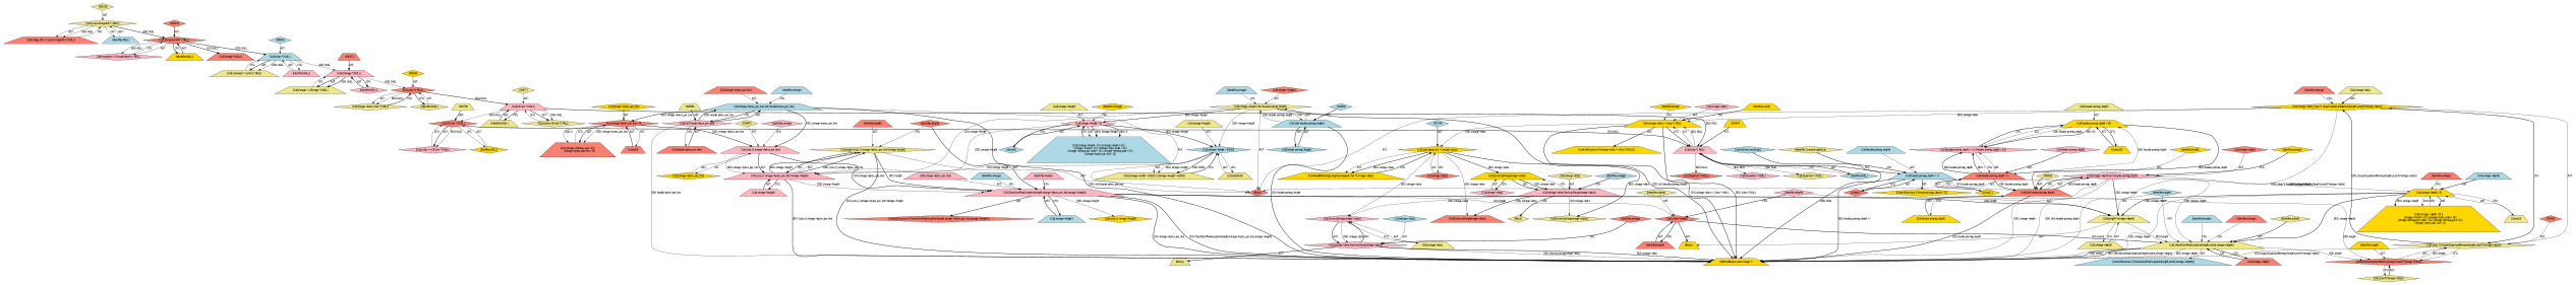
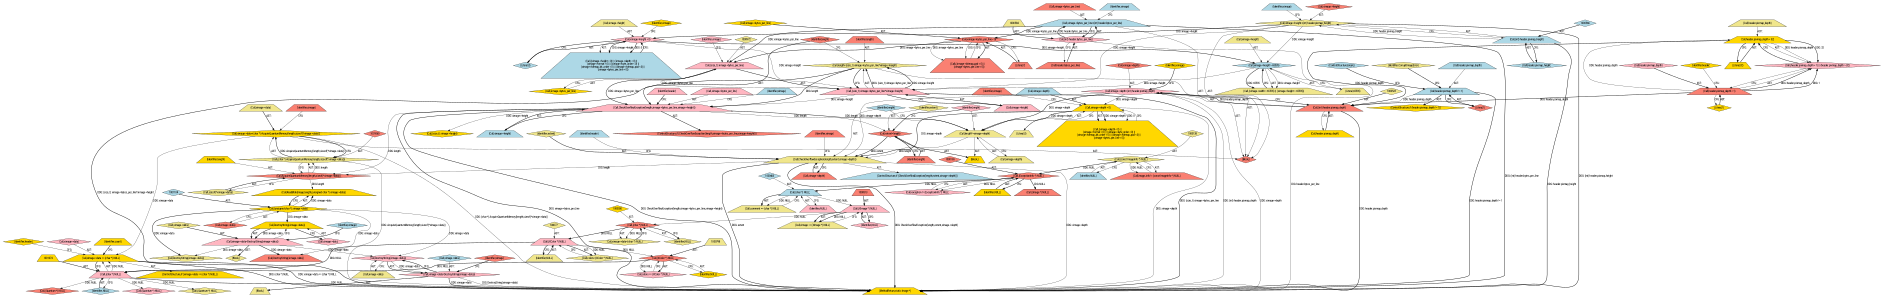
  digraph {
    fontname="Roboto Condensed"
    node [fillcolor=khaki fontname="Roboto Condensed" shape=diamond style=filled]
    edge [fontname="Roboto Condensed" style=solid]
    n1 [fillcolor=lightpink label="(Call,DestroyString(ximage->data))"]
    n2 [fillcolor=lightpink label="(Call,ximage->data=DestroyString(ximage->data))"]
    n3 [label="(Call,ximage->data)" shape=trapezium]
    n4 [fillcolor=gold label="(MethodReturn,static Image *)" shape=trapezium]
    n5 [label="(Block,)" shape=trapezium]
    n6 [fillcolor=gold label="(Call,(unsigned char *) ximage->data)"]
    n7 [fillcolor=gold label="(Call,DestroyString(ximage->data))" shape=trapezium]
    n8 [fillcolor=salmon label="(Call,ximage->data)"]
    n9 [fillcolor=salmon label="(Call,DestroyString(ximage->data))" shape=trapezium]
    n10 [label="(Call,DestroyString(ximage->data))"]
    n11 [fillcolor=gold label="(Call,ReadBlob(image,length,(unsigned char *) ximage->data))" shape=trapezium]
    n12 [fillcolor=lightpink label="(Call,ximage->data=DestroyString(ximage->data))" shape=trapezium]
    n13 [fillcolor=lightpink label="(Call,ximage->data)"]
    n14 [fillcolor=gold label="(Call,ximage->data == (char *) NULL)" shape=trapezium]
    n15 [fillcolor=lightpink label="(Call,(char *) NULL)" shape=trapezium]
    n16 [fillcolor=gold label="(ControlStructure,if (ximage->data == (char *) NULL))" shape=trapezium]
    n17 [fillcolor=lightpink label="(Call,(Quantum *) NULL)"]
    n18 [label="(Call,(Quantum *) NULL)"]
    n19 [fillcolor=lightblue label="(Identifier,NULL)"]
    n20 [fillcolor=salmon label="(Call,(Quantum *) NULL)"]
    n21 [fillcolor=gold label="(Call,ximage->data=(char *) AcquireQuantumMemory(length,sizeof(*ximage->data)))"]
    n22 [label="(Call,(char *) AcquireQuantumMemory(length,sizeof(*ximage->data)))"]
    n23 [fillcolor=salmon label="(Block,)"]
    n24 [fillcolor=salmon label="(Call,AcquireQuantumMemory(length,sizeof(*ximage->data)))"]
    n25 [label="(Call,sizeof(*ximage->data))"]
    n26 [fillcolor=lightpink label="(Call,CheckOverflowException(length,ximage->bytes_per_line,ximage->height))" shape=trapezium]
    n27 [label="(Call,length*=ximage->depth)" shape=trapezium]
    n28 [fillcolor=salmon label="(Call,extent=length)"]
    n29 [fillcolor=gold label="(Call,(size_t) ximage->height)"]
    n30 [fillcolor=lightblue label="(Call,ximage->height)" shape=trapezium]
    n31 [fillcolor=salmon label="(ControlStructure,if (CheckOverflowException(length,ximage->bytes_per_line,ximage->height)))"]
    n32 [label="(Call,CheckOverflowException(length,extent,ximage->depth))" shape=trapezium]
    n33 [fillcolor=gold label="(Block,)" shape=trapezium]
    n34 [label="(Call,ximage->depth)" shape=trapezium]
    n35 [fillcolor=salmon label="(Identifier,length)" shape=trapezium]
    n36 [label="(Call,length=(size_t) ximage->bytes_per_line*ximage->height)"]
    n37 [fillcolor=lightpink label="(Call,(size_t) ximage->bytes_per_line*ximage->height)" shape=trapezium]
    n38 [fillcolor=lightpink label="(Call,ximage->height)" shape=trapezium]
    n39 [fillcolor=lightpink label="(Call,(size_t) ximage->bytes_per_line)" shape=trapezium]
    n40 [fillcolor=gold label="(Call,ximage->bytes_per_line)"]
    n41 [fillcolor=lightblue label="(Call,ximage->bytes_per_line=(int) header.bytes_per_line)" shape=trapezium]
    n42 [fillcolor=lightpink label="(Call,(int) header.bytes_per_line)"]
    n43 [fillcolor=salmon label="(Call,ximage->bytes_per_line < 0)"]
    n44 [fillcolor=salmon label="(Call,header.bytes_per_line)" shape=trapezium]
    n45 [fillcolor=salmon label="(Literal,0)" shape=trapezium]
    n46 [fillcolor=salmon label="(Call,(ximage->bitmap_pad < 0) ||\n      (ximage->bytes_per_line < 0))" shape=trapezium]
    n47 [fillcolor=lightblue label="(Call,ximage->height > 65535)"]
    n48 [label="(Call,(ximage->width > 65535) || (ximage->height > 65535))" shape=trapezium]
    n49 [label="(Literal,65535)" shape=trapezium]
    n50 [label="(Call,ximage->height=(int) header.pixmap_height)"]
    n51 [fillcolor=lightblue label="(Call,(int) header.pixmap_height)" shape=trapezium]
    n52 [fillcolor=lightpink label="(Call,ximage->height < 0)"]
    n53 [fillcolor=lightblue label="(Call,header.pixmap_height)"]
    n54 [fillcolor=lightblue label="(Call,(ximage->height < 0) || (ximage->depth < 0) ||\n      (ximage->format < 0) || (ximage->byte_order < 0) ||\n      (ximage->bitmap_bit_order < 0) || (ximage->bitmap_pad < 0) ||\n      (ximage->bytes_per_line < 0))" shape=trapezium]
    n55 [fillcolor=lightblue label="(Literal,0)"]
    n56 [fillcolor=salmon label="(Call,ximage->depth)" shape=trapezium]
    n57 [fillcolor=lightblue label="(ControlStructure,if (CheckOverflowException(length,extent,ximage->depth)))" shape=trapezium]
    n58 [fillcolor=gold label="(Call,ximage->depth < 0)" shape=trapezium]
    n59 [fillcolor=gold label="(Call,(ximage->depth < 0) ||\n      (ximage->format < 0) || (ximage->byte_order < 0) ||\n      (ximage->bitmap_bit_order < 0) || (ximage->bitmap_pad < 0) ||\n      (ximage->bytes_per_line < 0))" shape=trapezium]
    n60 [label="(Literal,0)" shape=trapezium]
    n61 [fillcolor=lightpink label="(Call,ximage->depth=(int) header.pixmap_depth)"]
    n62 [fillcolor=salmon label="(Call,(int) header.pixmap_depth)" shape=trapezium]
    n63 [fillcolor=gold label="(Call,header.pixmap_depth)" shape=trapezium]
    n64 [fillcolor=gold label="(Call,header.pixmap_depth > 32)" shape=trapezium]
    n65 [fillcolor=gold label="(Literal,32)" shape=trapezium]
    n66 [fillcolor=lightpink label="(Call,(header.pixmap_depth < 1) || (header.pixmap_depth > 32))"]
    n67 [fillcolor=salmon label="(Call,header.pixmap_depth < 1)" shape=trapezium]
    n68 [fillcolor=gold label="(Literal,1)"]
    n69 [fillcolor=lightblue label="(Call,header.pixmap_depth != 1)" shape=trapezium]
    n70 [fillcolor=gold label="(ControlStructure,if (header.pixmap_depth != 1))"]
    n71 [fillcolor=salmon label="(Literal,1)"]
    n72 [fillcolor=salmon label="(Call,(XColor *) NULL)"]
    n73 [fillcolor=lightpink label="(Call,colors == (XColor *) NULL)"]
    n74 [fillcolor=gold label="(Identifier,NULL)"]
    n75 [fillcolor=lightpink label="(Call,(XColor *) NULL)" shape=trapezium]
    n76 [label="(Call,colors=(XColor *) NULL)"]
    n77 [label="(Identifier,NULL)" shape=trapezium]
    n78 [fillcolor=salmon label="(Call,(char *) NULL)"]
    n79 [label="(Call,ximage->data=(char *) NULL)"]
    n80 [label="(Identifier,NULL)"]
    n81 [fillcolor=lightpink label="(Call,(XImage *) NULL)" shape=trapezium]
    n82 [fillcolor=lightpink label="(Identifier,NULL)"]
    n83 [label="(Call,ximage == (XImage *) NULL)" shape=trapezium]
    n84 [fillcolor=lightblue label="(Call,(char *) NULL)" shape=trapezium]
    n85 [fillcolor=lightpink label="(Identifier,NULL)" shape=trapezium]
    n86 [label="(Call,comment == (char *) NULL)" shape=trapezium]
    n87 [fillcolor=salmon label="(Call,(ExceptionInfo *) NULL)"]
    n88 [fillcolor=salmon label="(Call,(Image *) NULL)" shape=trapezium]
    n89 [fillcolor=lightpink label="(Call,exception != (ExceptionInfo *) NULL)"]
    n90 [fillcolor=gold label="(Identifier,NULL)" shape=trapezium]
    n91 [label="(Call,(const ImageInfo *) NULL)"]
    n92 [fillcolor=salmon label="(Call,image_info != (const ImageInfo *) NULL)" shape=trapezium]
    n93 [fillcolor=lightblue label="(Identifier,NULL)" shape=trapezium]
    n94 [label="(Block,)"]
    n95 [fillcolor=lightpink label="(Identifier,header)" shape=trapezium]
    n96 [fillcolor=gold label="(Call,ximage->bytes_per_line)"]
    n97 [fillcolor=salmon label="(Identifier,length)" shape=trapezium]
    n98 [fillcolor=lightpink label="(Identifier,ximage)"]
    n99 [fillcolor=lightblue label="(Identifier,ximage)"]
    n100 [fillcolor=lightpink label="(Call,header.pixmap_depth)"]
    n101 [fillcolor=lightblue label="(Identifier,header)" shape=trapezium]
    n102 [fillcolor=salmon label="(Identifier,ximage)" shape=trapezium]
    n103 [fillcolor=lightpink label="(Identifier,length)"]
    n104 [fillcolor=lightblue label="(Identifier,ximage)" shape=trapezium]
    n105 [fillcolor=salmon label="(Identifier,ximage)" shape=trapezium]
    n106 [fillcolor=salmon label="(Call,ximage->depth)"]
    n107 [label="(Identifier,CorruptImageError)"]
    n108 [fillcolor=lightpink label="(Call,ximage->data)"]
    n109 [fillcolor=gold label="(Identifier,count)" shape=trapezium]
    n110 [fillcolor=salmon label="(Identifier,ximage)" shape=trapezium]
    n111 [fillcolor=gold label="(Identifier,length)" shape=trapezium]
    n112 [fillcolor=salmon label="(Call,ximage->bytes_per_line)" shape=trapezium]
    n113 [fillcolor=lightblue label="(Call,ximage->data)"]
    n114 [fillcolor=salmon label="(Identifier,length)"]
    n115 [fillcolor=gold label="(Identifier,header)"]
    n116 [fillcolor=lightblue label="(Call,header.pixmap_depth)" shape=trapezium]
    n117 [fillcolor=lightpink label="(Call,ximage->bytes_per_line)" shape=trapezium]
    n118 [label="(Call,ximage->height)" shape=trapezium]
    n119 [fillcolor=gold label="(Identifier,header)"]
    n120 [label="(Call,header.pixmap_depth)" shape=trapezium]
    n121 [fillcolor=gold label="(Identifier,ximage)"]
    n122 [label="(Identifier,extent)"]
    n123 [label="(Call,ximage->data)" shape=trapezium]
    n124 [fillcolor=lightblue label="(Identifier,length)"]
    n125 [fillcolor=salmon label="(Identifier,ximage)"]
    n126 [label="(Call,ximage->height)" shape=trapezium]
    n127 [label="(Call,ximage->data)"]
    n128 [fillcolor=gold label="(Identifier,ximage)"]
    n129 [fillcolor=salmon label="(Call,ximage->height)"]
    n130 [fillcolor=lightblue label="(Identifier,ximage)" shape=trapezium]
    n131 [fillcolor=lightblue label="(Call,ximage->depth)" shape=trapezium]
    n132 [fillcolor=lightblue label="(ControlStructure,break;)"]
    n133 [label="(Identifier,extent)"]
    n134 [fillcolor=lightblue label="(Identifier,ximage)" shape=trapezium]
    1001104 [fillcolor=lightblue]
    1001060 [fillcolor=salmon]
    1000972
    1000584 [shape=trapezium]
    1000566 [fillcolor=lightblue]
    1000523
    1001074 [fillcolor=gold shape=trapezium]
    1000798 [shape=trapezium]
    1000771
    1000550 [fillcolor=gold]
    1000513 [fillcolor=salmon shape=trapezium]
    1000463 [fillcolor=lightblue]
    1000165 [fillcolor=salmon]
    1000138
    n1 -> n2 [label="AST: " style=bold]
    n1 -> n2 [label="DDG: ximage->data"]
    n1 -> n3 [label="CFG: "]
    n2 -> n1 [label="CFG: " style=bold]
    n2 -> n4 [label="DDG: DestroyString(ximage->data)"]
    n2 -> n4 [label="DDG: ximage->data" style=bold]
    n2 -> n5 [label="AST: " style=bold]
    n3 -> n1 [label="AST: "]
    n6 -> n1 [label="DDG: ximage->data"]
    n6 -> n7 [label="DDG: ximage->data" style=bold]
    n6 -> n8 [label="CFG: "]
    n6 -> n9 [label="DDG: ximage->data"]
    n6 -> n10 [label="DDG: ximage->data" style=bold]
    n6 -> n11 [label="AST: "]
    n6 -> n11 [label="DDG: ximage->data" style=bold]
    n7 -> n12 [label="AST: " style=bold]
    n7 -> n12 [label="DDG: ximage->data" style=bold]
    n7 -> n13 [label="CFG: " style=bold]
    n8 -> n6 [label="AST: "]
    n11 -> n6 [label="CFG: " style=bold]
    n12 -> n1 [label="DDG: ximage->data"]
    n12 -> n7 [label="CFG: "]
    n12 -> n9 [label="DDG: ximage->data" style=bold]
    n12 -> n10 [label="DDG: ximage->data"]
    n12 -> n94 [label="AST: " style=bold]
    n13 -> n7 [label="AST: "]
    n14 -> n4 [label="DDG: (char *) NULL" style=bold]
    n14 -> n4 [label="DDG: ximage->data == (char *) NULL" style=bold]
-   n14 -> n6 [label="DDG: ximage->data"]
    n14 -> n15 [label="CFG: " style=bold]
-   n14 -> n16 [label="AST: " style=bold]
+   n14 -> n16 [label="AST: "]
    n15 -> n4 [label="DDG: NULL" style=bold]
    n15 -> n14 [label="AST: "]
    n15 -> n14 [label="DDG: NULL"]
    n15 -> n17 [label="DDG: NULL"]
    n15 -> n18 [label="DDG: NULL"]
    n15 -> n19 [label="CFG: "]
    n15 -> n20 [label="DDG: NULL"]
    n19 -> n15 [label="AST: " style=bold]
    n21 -> n4 [label="DDG: (char *) AcquireQuantumMemory(length,sizeof(*ximage->data))"]
    n21 -> n14 [label="DDG: ximage->data"]
    n21 -> n22 [label="CFG: " style=bold]
    n21 -> n23 [label="AST: "]
    n22 -> n4 [label="DDG: AcquireQuantumMemory(length,sizeof(*ximage->data))"]
    n22 -> n21 [label="AST: "]
    n22 -> n21 [label="DDG: AcquireQuantumMemory(length,sizeof(*ximage->data))" style=bold]
    n22 -> n24 [label="CFG: "]
+   n24 -> n11 [label="DDG: length"]
    n24 -> n22 [label="AST: "]
    n24 -> n22 [label="DDG: length"]
    n24 -> n25 [label="CFG: "]
    n25 -> n24 [label="AST: " style=bold]
    n26 -> n4 [label="DDG: ximage->bytes_per_line" style=bold]
    n26 -> n4 [label="DDG: CheckOverflowException(length,ximage->bytes_per_line,ximage->height)" style=bold]
    n26 -> n24 [label="DDG: length"]
    n26 -> n27 [label="DDG: length" style=bold]
    n26 -> n28 [label="DDG: length"]
    n26 -> n29 [label="DDG: ximage->height"]
    n26 -> n30 [label="CFG: " style=bold]
    n26 -> n31 [label="AST: " style=bold]
    n27 -> n32 [label="DDG: length"]
    n27 -> n33 [label="AST: "]
    n27 -> n34 [label="CFG: "]
    n28 -> n32 [label="DDG: extent" style=bold]
    n28 -> n33 [label="AST: " style=bold]
    n28 -> n35 [label="CFG: " style=bold]
    n30 -> n26 [label="AST: " style=bold]
    n32 -> n4 [label="DDG: CheckOverflowException(length,extent,ximage->depth)" style=bold]
    n32 -> n4 [label="DDG: ximage->depth"]
    n32 -> n4 [label="DDG: extent" style=bold]
    n32 -> n24 [label="DDG: length"]
    n32 -> n56 [label="CFG: " style=bold]
    n32 -> n57 [label="AST: "]
    n34 -> n27 [label="AST: "]
    n35 -> n28 [label="AST: " style=bold]
    n36 -> n4 [label="DDG: (size_t) ximage->bytes_per_line*ximage->height" style=bold]
    n36 -> n23 [label="AST: "]
    n36 -> n26 [label="DDG: length" style=bold]
    n36 -> n37 [label="CFG: " style=bold]
    n37 -> n4 [label="DDG: (size_t) ximage->bytes_per_line" style=bold]
    n37 -> n26 [label="DDG: ximage->height"]
    n37 -> n36 [label="AST: "]
    n37 -> n36 [label="DDG: (size_t) ximage->bytes_per_line" style=bold]
    n37 -> n36 [label="DDG: ximage->height" style=bold]
    n37 -> n38 [label="CFG: " style=bold]
    n38 -> n37 [label="AST: " style=bold]
    n39 -> n26 [label="DDG: ximage->bytes_per_line" style=bold]
    n39 -> n37 [label="AST: " style=bold]
    n39 -> n37 [label="DDG: ximage->bytes_per_line"]
    n39 -> n40 [label="CFG: "]
    n40 -> n39 [label="AST: "]
    n41 -> n4 [label="DDG: (int) header.bytes_per_line" style=bold]
    n41 -> n23 [label="AST: "]
    n41 -> n39 [label="DDG: ximage->bytes_per_line" style=bold]
    n41 -> n42 [label="CFG: " style=bold]
    n41 -> n43 [label="DDG: ximage->bytes_per_line" style=bold]
    n42 -> n4 [label="DDG: header.bytes_per_line"]
    n42 -> n41 [label="AST: " style=bold]
    n42 -> n41 [label="DDG: header.bytes_per_line" style=bold]
    n42 -> n44 [label="CFG: "]
    n43 -> n39 [label="DDG: ximage->bytes_per_line" style=bold]
    n43 -> n45 [label="CFG: "]
    n43 -> n46 [label="AST: " style=bold]
    n43 -> n46 [label="DDG: ximage->bytes_per_line"]
    n43 -> n46 [label="DDG: 0"]
    n44 -> n42 [label="AST: " style=bold]
    n45 -> n43 [label="AST: " style=bold]
    n46 -> n43 [label="CFG: "]
    n47 -> n37 [label="DDG: ximage->height"]
    n47 -> n48 [label="AST: "]
    n47 -> n48 [label="DDG: ximage->height"]
    n47 -> n48 [label="DDG: 65535" style=bold]
    n47 -> n49 [label="CFG: "]
    n48 -> n47 [label="CFG: " style=bold]
    n49 -> n47 [label="AST: "]
    n50 -> n4 [label="DDG: (int) header.pixmap_height" style=bold]
    n50 -> n23 [label="AST: "]
    n50 -> n37 [label="DDG: ximage->height"]
    n50 -> n47 [label="DDG: ximage->height"]
    n50 -> n51 [label="CFG: "]
    n50 -> n52 [label="DDG: ximage->height" style=bold]
    n51 -> n4 [label="DDG: header.pixmap_height" style=bold]
    n51 -> n50 [label="AST: "]
    n51 -> n50 [label="DDG: header.pixmap_height"]
    n51 -> n53 [label="CFG: " style=bold]
    n52 -> n37 [label="DDG: ximage->height"]
    n52 -> n47 [label="DDG: ximage->height" style=bold]
    n52 -> n54 [label="AST: "]
    n52 -> n54 [label="DDG: ximage->height" style=bold]
    n52 -> n54 [label="DDG: 0" style=bold]
    n52 -> n55 [label="CFG: " style=bold]
    n53 -> n51 [label="AST: " style=bold]
    n54 -> n52 [label="CFG: " style=bold]
    n55 -> n52 [label="AST: " style=bold]
    n56 -> n32 [label="AST: " style=bold]
    n58 -> n4 [label="DDG: ximage->depth"]
    n58 -> n27 [label="DDG: ximage->depth" style=bold]
    n58 -> n32 [label="DDG: ximage->depth" style=bold]
    n58 -> n59 [label="AST: " style=bold]
    n58 -> n59 [label="DDG: ximage->depth" style=bold]
    n58 -> n59 [label="DDG: 0"]
    n58 -> n60 [label="CFG: "]
    n59 -> n58 [label="CFG: "]
    n60 -> n58 [label="AST: "]
    n61 -> n4 [label="DDG: (int) header.pixmap_depth"]
    n61 -> n4 [label="DDG: ximage->depth"]
    n61 -> n23 [label="AST: "]
    n61 -> n27 [label="DDG: ximage->depth" style=bold]
    n61 -> n32 [label="DDG: ximage->depth"]
    n61 -> n58 [label="DDG: ximage->depth"]
    n61 -> n62 [label="CFG: " style=bold]
    n62 -> n4 [label="DDG: header.pixmap_depth" style=bold]
    n62 -> n61 [label="AST: "]
    n62 -> n61 [label="DDG: header.pixmap_depth" style=bold]
    n62 -> n63 [label="CFG: "]
    n63 -> n62 [label="AST: " style=bold]
    n64 -> n62 [label="DDG: header.pixmap_depth" style=bold]
    n64 -> n65 [label="CFG: " style=bold]
    n64 -> n66 [label="AST: "]
    n64 -> n66 [label="DDG: header.pixmap_depth"]
    n64 -> n66 [label="DDG: 32" style=bold]
    n65 -> n64 [label="AST: " style=bold]
    n66 -> n64 [label="CFG: " style=bold]
    n66 -> n67 [label="CFG: "]
    n67 -> n62 [label="DDG: header.pixmap_depth" style=bold]
    n67 -> n64 [label="DDG: header.pixmap_depth"]
    n67 -> n66 [label="AST: "]
    n67 -> n66 [label="DDG: header.pixmap_depth" style=bold]
    n67 -> n66 [label="DDG: 1" style=bold]
    n67 -> n68 [label="CFG: "]
    n68 -> n67 [label="AST: " style=bold]
    n69 -> n4 [label="DDG: header.pixmap_depth != 1" style=bold]
    n69 -> n62 [label="DDG: header.pixmap_depth"]
    n69 -> n70 [label="AST: " style=bold]
    n69 -> n71 [label="CFG: " style=bold]
    n71 -> n69 [label="AST: " style=bold]
    n72 -> n15 [label="DDG: NULL" style=bold]
    n72 -> n73 [label="AST: " style=bold]
    n72 -> n73 [label="DDG: NULL"]
    n72 -> n74 [label="CFG: "]
    n73 -> n72 [label="CFG: "]
    n74 -> n72 [label="AST: "]
    n75 -> n15 [label="DDG: NULL" style=bold]
    n75 -> n72 [label="DDG: NULL"]
    n75 -> n76 [label="AST: " style=bold]
    n75 -> n76 [label="DDG: NULL"]
    n75 -> n77 [label="CFG: " style=bold]
    n76 -> n75 [label="CFG: "]
    n77 -> n75 [label="AST: " style=bold]
    n78 -> n75 [label="DDG: NULL" style=bold]
    n78 -> n79 [label="AST: "]
    n78 -> n79 [label="DDG: NULL"]
    n78 -> n80 [label="CFG: " style=bold]
    n79 -> n78 [label="CFG: " style=bold]
    n80 -> n78 [label="AST: "]
    n81 -> n78 [label="DDG: NULL"]
    n81 -> n82 [label="CFG: " style=bold]
    n81 -> n83 [label="AST: " style=bold]
    n81 -> n83 [label="DDG: NULL" style=bold]
    n82 -> n81 [label="AST: " style=bold]
    n83 -> n81 [label="CFG: "]
    n84 -> n81 [label="DDG: NULL"]
    n84 -> n85 [label="CFG: "]
    n84 -> n86 [label="AST: " style=bold]
    n84 -> n86 [label="DDG: NULL"]
    n85 -> n84 [label="AST: "]
    n86 -> n84 [label="CFG: "]
    n87 -> n84 [label="DDG: NULL" style=bold]
    n87 -> n88 [label="DDG: NULL" style=bold]
    n87 -> n89 [label="AST: "]
    n87 -> n89 [label="DDG: NULL"]
    n87 -> n90 [label="CFG: " style=bold]
    n89 -> n87 [label="CFG: "]
    n90 -> n87 [label="AST: " style=bold]
    n91 -> n87 [label="DDG: NULL" style=bold]
    n91 -> n92 [label="AST: "]
    n91 -> n92 [label="DDG: NULL"]
    n91 -> n93 [label="CFG: "]
    n92 -> n91 [label="CFG: "]
    n93 -> n91 [label="AST: "]
    n95 -> n26 [label="CFG: " style=bold]
    n96 -> n43 [label="AST: " style=bold]
    n97 -> n36 [label="AST: "]
    n98 -> n39 [label="CFG: "]
    n99 -> n12 [label="CFG: " style=bold]
    n100 -> n67 [label="AST: " style=bold]
    n101 -> n32 [label="CFG: "]
    n102 -> n32 [label="CFG: "]
    n103 -> n27 [label="AST: "]
    n103 -> n28 [label="CFG: " style=bold]
    n104 -> n50 [label="CFG: "]
    n105 -> n21 [label="CFG: "]
    n106 -> n61 [label="AST: "]
    n107 -> n69 [label="CFG: " style=bold]
    n108 -> n14 [label="AST: "]
    n109 -> n14 [label="CFG: " style=bold]
    n110 -> n58 [label="CFG: "]
    n111 -> n24 [label="AST: "]
    n112 -> n41 [label="AST: "]
    n113 -> n2 [label="AST: "]
    n114 -> n26 [label="AST: " style=bold]
    n114 -> n36 [label="CFG: "]
    n115 -> n67 [label="CFG: "]
    n116 -> n69 [label="AST: "]
    n117 -> n26 [label="AST: "]
    n118 -> n52 [label="AST: "]
    n119 -> n14 [label="CFG: "]
    n120 -> n64 [label="AST: "]
    n121 -> n52 [label="CFG: "]
    n122 -> n32 [label="AST: " style=bold]
    n123 -> n21 [label="AST: " style=bold]
    n124 -> n27 [label="CFG: "]
    n124 -> n32 [label="AST: "]
    n125 -> n2 [label="CFG: " style=bold]
    n126 -> n47 [label="AST: "]
    n127 -> n12 [label="AST: " style=bold]
    n128 -> n61 [label="CFG: " style=bold]
    n129 -> n50 [label="AST: "]
    n130 -> n41 [label="CFG: "]
    n131 -> n58 [label="AST: " style=bold]
    n132 -> n69 [label="CFG: " style=bold]
    n133 -> n28 [label="AST: "]
    n134 -> n26 [label="CFG: "]
    1001104 -> n6 [label="AST: " style=bold]
    1001060 -> n22 [label="AST: "]
    1000972 -> n39 [label="AST: "]
    1000584 -> n42 [label="AST: " style=bold]
    1000566 -> n51 [label="AST: " style=bold]
    1000523 -> n62 [label="AST: " style=bold]
    1001074 -> n15 [label="AST: " style=bold]
    1000798 -> n72 [label="AST: " style=bold]
    1000771 -> n75 [label="AST: "]
    1000550 -> n78 [label="AST: "]
    1000513 -> n81 [label="AST: " style=bold]
    1000463 -> n84 [label="AST: "]
    1000165 -> n87 [label="AST: " style=bold]
    1000138 -> n91 [label="AST: "]
  }
